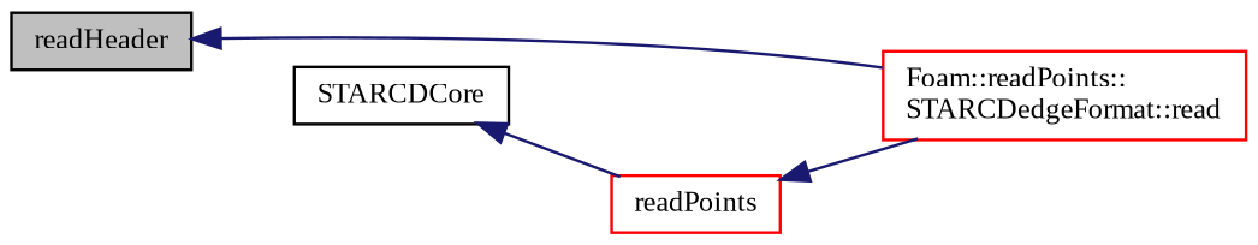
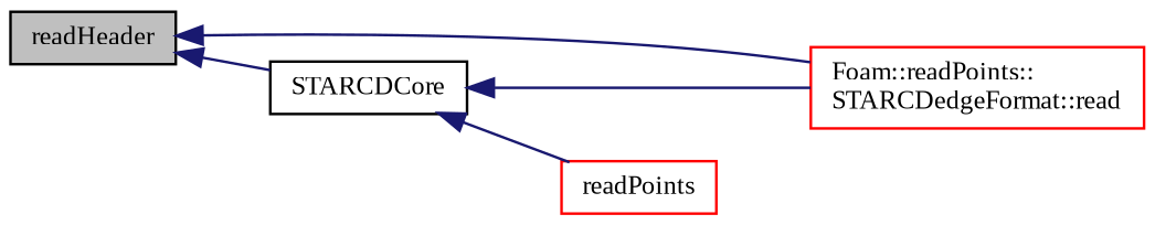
  digraph {
    fontname="Liberation Serif"
    rankdir=LR
    node [color=black fontname="Liberation Serif" fontsize=10 shape=record]
    edge [color=midnightblue dir=back fontname="Liberation Serif" fontsize=10 labelfontname=FreeSans labelfontsize=10 style=solid]
    n1 [fillcolor=grey75 fontcolor=black height=0.2 label=readHeader style=filled width=0.4]
    n2 [color=red height=0.2 label="Foam::readPoints::\lSTARCDedgeFormat::read" width=0.4]
    n3 [height=0.2 label=STARCDCore width=0.4]
    n4 [color=red height=0.2 label=readPoints width=0.4]
    n1 -> n2
+   n1 -> n3
    n3 -> n4
-   n4 -> n2
+   n3 -> n2
  }
